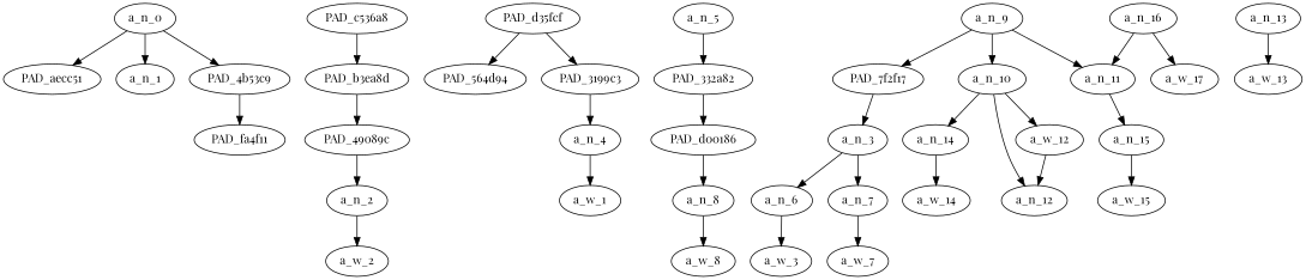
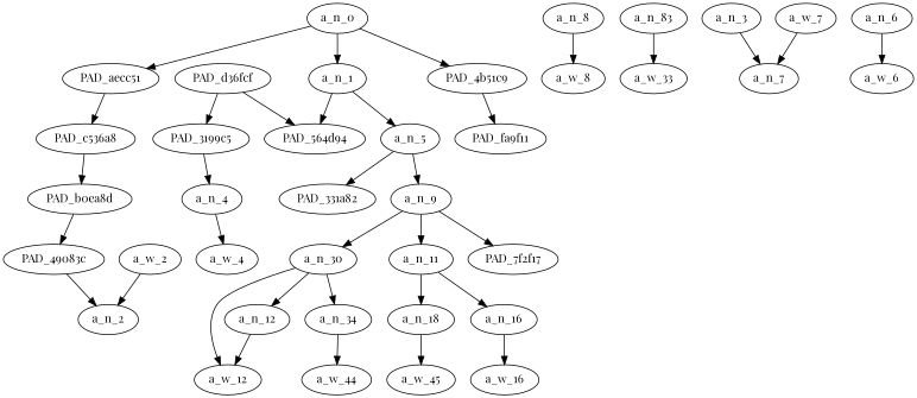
  strict digraph {
    fontname="Playfair Display"
    node [div_dir=1 fontname="Playfair Display" index=0 level=1 text_span="[7]" value=0.03811113]
    edge [fontname="Playfair Display"]
    a_n_0 [level=6 text_span="[0, 1, 2, 3, 4, 5, 6, 7, 8, 9]" value=0.99999997]
    PAD_aecc51 [div_dir=-1 index=1 level=5]
    a_n_1 [level=5 text_span="[0, 1, 2, 3, 4, 5, 6]" value=0.58718264]
-   PAD_4b51c9 [index=2 level=5 text_span="[8, 9]" value=0.37422372 label=PAD_4b53c9]
+   PAD_4b51c9 [index=2 level=5 text_span="[8, 9]" value=0.37422372]
    PAD_c536a8 [div_dir=-1 index=2 level=4]
    PAD_564d94 [level=4 text_span="[0]" value=0.13658727]
    a_n_5 [index=1 level=4 text_span="[1, 2, 3, 4, 5, 6]" value=0.45021835]
-   PAD_fa4f11 [index=3 level=4 text_span="[8, 9]" value=0.37422372]
-   PAD_b0ea8d [div_dir=-1 index=3 level=3 label=PAD_b3ea8d]
-   PAD_331a82 [index=1 level=3 text_span="[1]" value=0.03368361 label=PAD_332a82]
+   PAD_fa4f11 [index=3 level=4 text_span="[8, 9]" value=0.37422372 label=PAD_fa9f11]
+   PAD_b0ea8d [div_dir=-1 index=3 level=3]
+   PAD_331a82 [index=1 level=3 text_span="[1]" value=0.03368361]
    a_n_9 [index=2 level=3 text_span="[2, 3, 4, 5, 6]" value=0.41618669]
-   PAD_49083c [div_dir=-1 index=4 level=2 label=PAD_49089c]
+   PAD_49083c [div_dir=-1 index=4 level=2]
    a_n_2 [div_dir=-1 index=7]
    a_w_2 [div_dir=0 index=7 level=0 value=still]
-   PAD_d35fcf [level=3 text_span="[0]" value=0.13658727]
-   PAD_3199c3 [level=2 text_span="[0]" value=0.13658727]
-   PAD_d00186 [index=1 level=2 text_span="[1]" value=0.03368361]
-   a_n_10 [index=2 level=2 text_span="[2, 3, 4]" value=0.32557837]
+   PAD_d35fcf [level=3 text_span="[0]" value=0.13658727 label=PAD_d36fcf]
+   PAD_3199c3 [level=2 text_span="[0]" value=0.13658727 label=PAD_3199c5]
+   a_n_10 [index=2 level=2 text_span="[2, 3, 4]" value=0.32557837 label=a_n_30]
    a_n_11 [index=3 level=2 text_span="[5, 6]" value=0.09025025]
    PAD_7f2f17 [index=4 level=3 text_span="[8, 9]" value=0.37422372]
    a_n_4 [text_span="[0]" value=0.13658727]
-   a_w_4 [div_dir=0 level=0 text_span="[0]" value=shoutout label=a_w_1]
+   a_w_4 [div_dir=0 level=0 text_span="[0]" value=shoutout]
    a_n_8 [index=1 text_span="[1]" value=0.03368361]
    a_n_12 [div_dir=-1 index=2 text_span="[2]" value=0.03841267]
-   a_n_14 [index=4 text_span="[4]" value=0.23750317]
+   a_n_14 [index=4 text_span="[4]" value=0.23750317 label=a_n_34]
    a_w_12 [div_dir=0 index=2 level=0 text_span="[2]" value=all]
-   a_n_15 [index=5 text_span="[5]" value=0.04333174]
+   a_n_15 [index=5 text_span="[5]" value=0.04333174 label=a_n_18]
    a_n_16 [index=6 text_span="[6]" value=0.04667830]
    a_w_8 [div_dir=0 index=1 level=0 text_span="[1]" value=to]
-   a_n_13 [div_dir=-1 index=3 text_span="[3]" value=0.04939409]
-   a_w_13 [div_dir=0 index=3 level=0 text_span="[3]" value=the]
-   a_w_14 [div_dir=0 index=4 level=0 text_span="[4]" value=dykes]
-   a_w_15 [div_dir=0 index=5 level=0 text_span="[5]" value=out]
-   a_w_16 [div_dir=0 index=6 level=0 text_span="[6]" value=here label=a_w_17]
+   a_n_13 [div_dir=-1 index=3 text_span="[3]" value=0.04939409 label=a_n_83]
+   a_w_13 [div_dir=0 index=3 level=0 text_span="[3]" value=the label=a_w_33]
+   a_w_14 [div_dir=0 index=4 level=0 text_span="[4]" value=dykes label=a_w_44]
+   a_w_15 [div_dir=0 index=5 level=0 text_span="[5]" value=out label=a_w_45]
+   a_w_16 [div_dir=0 index=6 level=0 text_span="[6]" value=here]
    a_n_3 [index=5 level=2 text_span="[8, 9]" value=0.37422372]
    a_n_6 [index=8 text_span="[8]" value=0.08778774]
    a_n_7 [index=9 text_span="[9]" value=0.28605902]
-   a_w_6 [div_dir=0 index=8 level=0 text_span="[8]" value=fucking label=a_w_3]
+   a_w_6 [div_dir=0 index=8 level=0 text_span="[8]" value=fucking]
    a_w_7 [div_dir=0 index=9 level=0 text_span="[9]" value=niggas]
    a_n_0 -> PAD_aecc51
    a_n_0 -> a_n_1
    a_n_0 -> PAD_4b51c9
+   PAD_aecc51 -> PAD_c536a8
+   a_n_1 -> PAD_564d94
+   a_n_1 -> a_n_5
    PAD_4b51c9 -> PAD_fa4f11
    PAD_c536a8 -> PAD_b0ea8d
    a_n_5 -> PAD_331a82
+   a_n_5 -> a_n_9
    PAD_b0ea8d -> PAD_49083c
-   PAD_331a82 -> PAD_d00186
    a_n_9 -> a_n_10
    a_n_9 -> a_n_11
    a_n_9 -> PAD_7f2f17
    PAD_49083c -> a_n_2
-   a_n_2 -> a_w_2
+   a_w_2 -> a_n_2
    PAD_d35fcf -> PAD_564d94
    PAD_d35fcf -> PAD_3199c3
    PAD_3199c3 -> a_n_4
-   PAD_d00186 -> a_n_8
    a_n_10 -> a_n_12
    a_n_10 -> a_n_14
    a_n_10 -> a_w_12
    a_n_11 -> a_n_15
-   a_n_16 -> a_n_11
-   PAD_7f2f17 -> a_n_3
+   a_n_11 -> a_n_16
    a_n_4 -> a_w_4
    a_n_8 -> a_w_8
-   a_w_12 -> a_n_12
+   a_n_12 -> a_w_12
    a_n_14 -> a_w_14
    a_n_15 -> a_w_15
    a_n_16 -> a_w_16
    a_n_13 -> a_w_13
-   a_n_3 -> a_n_6
    a_n_3 -> a_n_7
    a_n_6 -> a_w_6
-   a_n_7 -> a_w_7
+   a_w_7 -> a_n_7
  }
